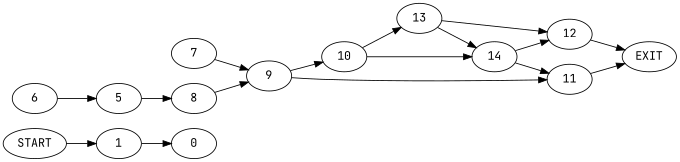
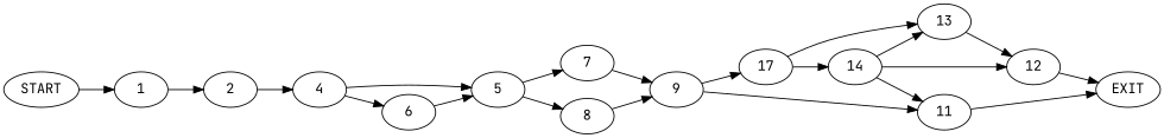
  digraph {
    fontname="JetBrains Mono"
    rankdir=LR
    node [fontname="JetBrains Mono"]
    edge [fontname="JetBrains Mono"]
    n1 [label=START]
    1
-   2 [label=0]
+   2
    n4 [label=EXIT]
+   4
    5
    6
    7
    8
    9
-   10
+   10 [label=17]
    11
    13
    14
    12
    n1 -> 1
    1 -> 2
+   2 -> 4
+   4 -> 5
+   4 -> 6
+   5 -> 7
    5 -> 8
    6 -> 5
    7 -> 9
    8 -> 9
    9 -> 10
    9 -> 11
    10 -> 13
    10 -> 14
    11 -> n4
-   13 -> 14
+   14 -> 13
    13 -> 12
    14 -> 11
    14 -> 12
    12 -> n4
  }
